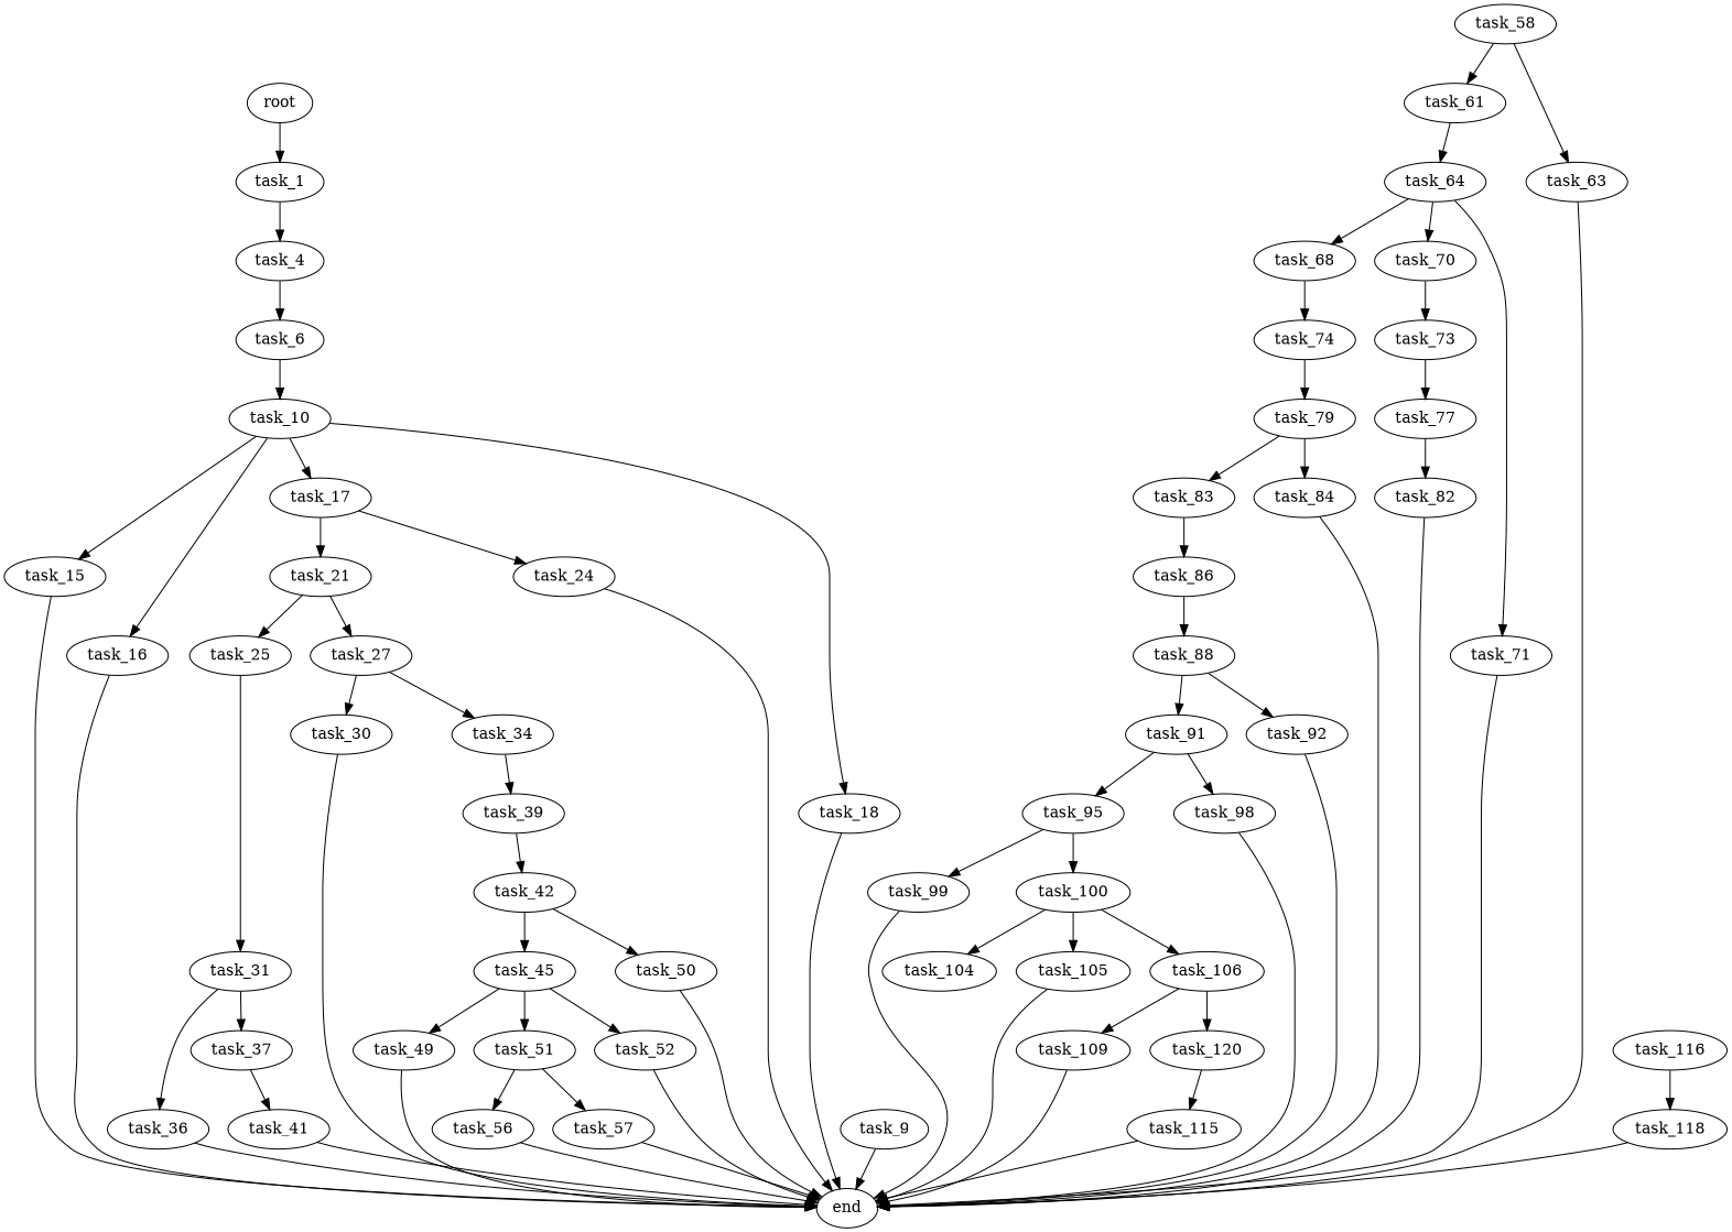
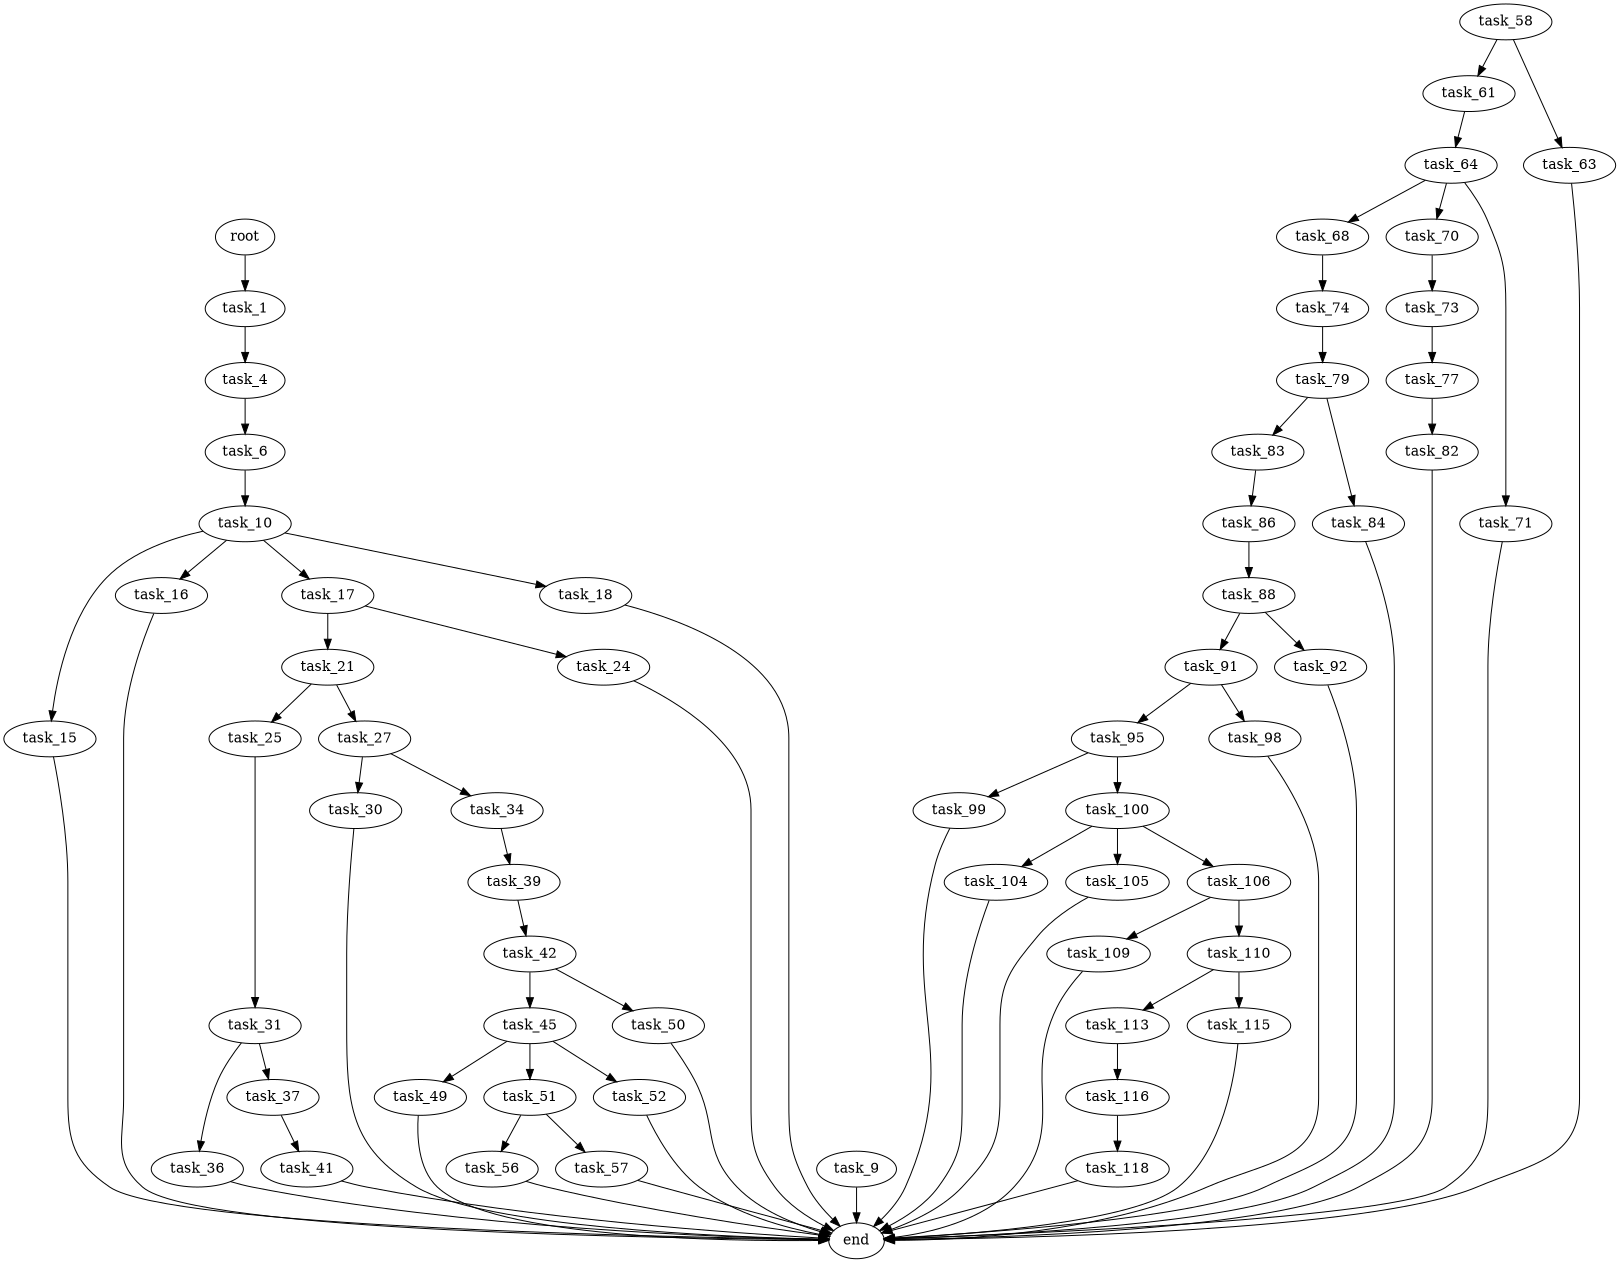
  digraph {
    root
    task_1
    task_4
    task_6
    task_10
    task_9
    end
    task_15
    task_16
    task_17
    task_18
    task_21
    task_24
    task_25
    task_27
    task_31
    task_30
    task_34
    task_36
    task_37
    task_39
    task_41
    task_42
    task_45
    task_50
    task_49
    task_51
    task_52
    task_56
    task_57
    task_58
    task_61
    task_63
    task_64
    task_68
    task_70
    task_71
    task_74
    task_73
    task_79
    task_77
    task_82
    task_83
    task_84
    task_86
    task_88
    task_91
    task_92
    task_95
    task_98
    task_99
    task_100
    task_104
    task_105
    task_106
    task_109
-   task_110 [label=task_120]
+   task_110
+   task_113
    task_115
    task_116
    task_118
    root -> task_1
    task_1 -> task_4
    task_4 -> task_6
    task_6 -> task_10
    task_10 -> task_15
    task_10 -> task_16
    task_10 -> task_17
    task_10 -> task_18
    task_9 -> end
    task_15 -> end
    task_16 -> end
    task_17 -> task_21
    task_17 -> task_24
    task_18 -> end
    task_21 -> task_25
    task_21 -> task_27
    task_24 -> end
    task_25 -> task_31
    task_27 -> task_30
    task_27 -> task_34
    task_31 -> task_36
    task_31 -> task_37
    task_30 -> end
    task_34 -> task_39
    task_36 -> end
    task_37 -> task_41
    task_39 -> task_42
    task_41 -> end
    task_42 -> task_45
    task_42 -> task_50
    task_45 -> task_49
    task_45 -> task_51
    task_45 -> task_52
    task_50 -> end
    task_49 -> end
    task_51 -> task_56
    task_51 -> task_57
    task_52 -> end
    task_56 -> end
    task_57 -> end
    task_58 -> task_61
    task_58 -> task_63
    task_61 -> task_64
    task_63 -> end
    task_64 -> task_68
    task_64 -> task_70
    task_64 -> task_71
    task_68 -> task_74
    task_70 -> task_73
    task_71 -> end
    task_74 -> task_79
    task_73 -> task_77
    task_79 -> task_83
    task_79 -> task_84
    task_77 -> task_82
    task_82 -> end
    task_83 -> task_86
    task_84 -> end
    task_86 -> task_88
    task_88 -> task_91
    task_88 -> task_92
    task_91 -> task_95
    task_91 -> task_98
    task_92 -> end
    task_95 -> task_99
    task_95 -> task_100
    task_98 -> end
    task_99 -> end
    task_100 -> task_104
    task_100 -> task_105
    task_100 -> task_106
+   task_104 -> end
    task_105 -> end
    task_106 -> task_109
    task_106 -> task_110
    task_109 -> end
+   task_110 -> task_113
    task_110 -> task_115
+   task_113 -> task_116
    task_115 -> end
    task_116 -> task_118
    task_118 -> end
  }
